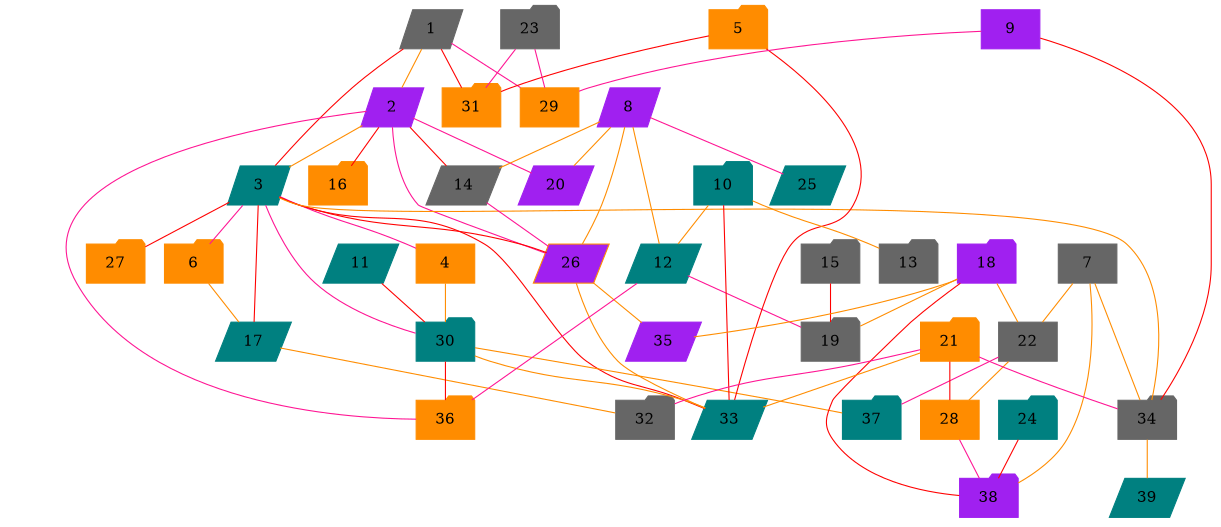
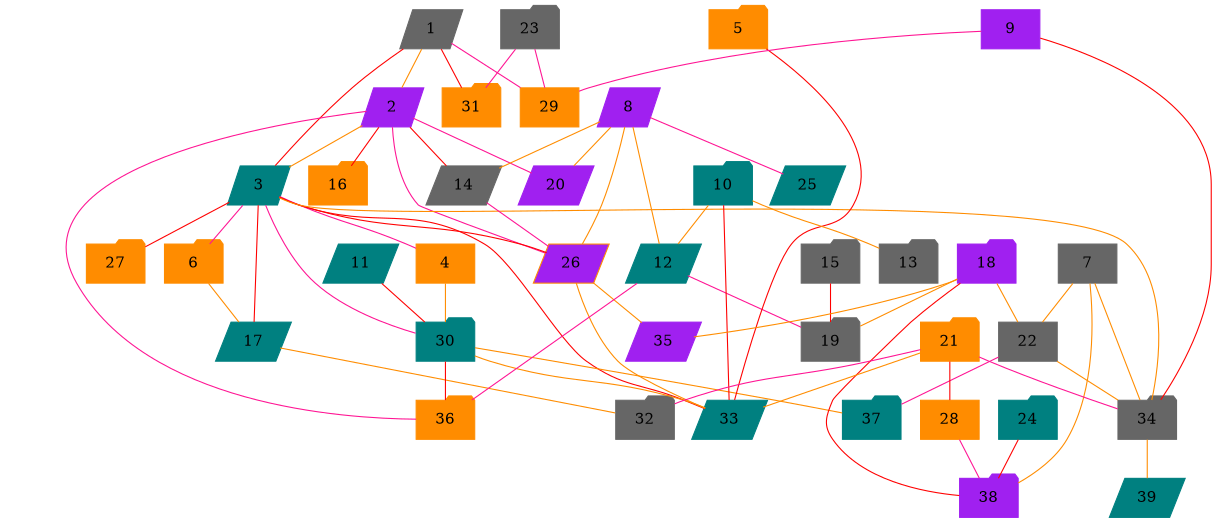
  graph {
    node [color=teal shape=folder style=filled]
    edge [color=darkorange weight=1.0]
    1 [color=gray40 shape=parallelogram]
    2 [color=purple shape=parallelogram]
    3 [shape=parallelogram]
    29 [color=darkorange shape=box]
    31 [color=darkorange]
    14 [color=gray40 shape=parallelogram]
    16 [color=darkorange]
    20 [color=purple shape=parallelogram]
    26 [color=darkorange fillcolor=purple shape=parallelogram]
    36 [color=darkorange]
    4 [color=darkorange shape=box]
    6 [color=darkorange]
    17 [shape=parallelogram]
    27 [color=darkorange]
    30
    33 [shape=parallelogram]
    34 [color=gray40]
    8 [color=purple shape=parallelogram]
    12 [shape=parallelogram]
    25 [shape=parallelogram]
    35 [color=purple shape=parallelogram]
    32 [color=gray40]
    37
    39 [shape=parallelogram]
    5 [color=darkorange]
    7 [color=gray40 shape=box]
    22 [color=gray40 shape=box]
    38 [color=purple]
    19 [color=gray40]
    9 [color=purple shape=box]
    10
    13 [color=gray40]
    11 [shape=parallelogram]
    15 [color=gray40]
    18 [color=purple]
    21 [color=darkorange]
    28 [color=darkorange shape=box]
    23 [color=gray40]
    24
    1 -- 2
    1 -- 3 [color=red]
    1 -- 29 [color=deeppink]
    1 -- 31 [color=red]
    2 -- 3
    2 -- 14 [color=red]
    2 -- 16 [color=red]
    2 -- 20 [color=deeppink]
    2 -- 26 [color=deeppink]
    2 -- 36 [color=deeppink]
    3 -- 26 [color=red]
    3 -- 4 [color=deeppink]
    3 -- 6 [color=deeppink]
    3 -- 17 [color=red]
    3 -- 27 [color=red]
    3 -- 30 [color=deeppink]
    3 -- 33 [color=red]
    3 -- 34
    14 -- 26 [color=deeppink]
    26 -- 33
    26 -- 35
    4 -- 30
    6 -- 17
    17 -- 32
    30 -- 36 [color=red]
    30 -- 33
    30 -- 37
    34 -- 39
    8 -- 14
    8 -- 20
    8 -- 26
    8 -- 12
    8 -- 25 [color=deeppink]
    12 -- 36 [color=deeppink]
    12 -- 19 [color=deeppink]
-   5 -- 31 [color=red]
    5 -- 33 [color=red]
    7 -- 34
    7 -- 22
    7 -- 38
-   22 -- 28
+   22 -- 34
    22 -- 37 [color=deeppink]
    9 -- 29 [color=deeppink]
    9 -- 34 [color=red]
    10 -- 33 [color=red]
    10 -- 12
    10 -- 13
    11 -- 30 [color=red]
    15 -- 19 [color=red]
    18 -- 35
    18 -- 22
    18 -- 38 [color=red]
    18 -- 19
    21 -- 33
    21 -- 34 [color=deeppink]
    21 -- 32 [color=deeppink weight=2.0]
    21 -- 28 [color=red]
    28 -- 38 [color=deeppink]
    23 -- 29 [color=deeppink]
    23 -- 31 [color=deeppink]
    24 -- 38 [color=red]
  }
